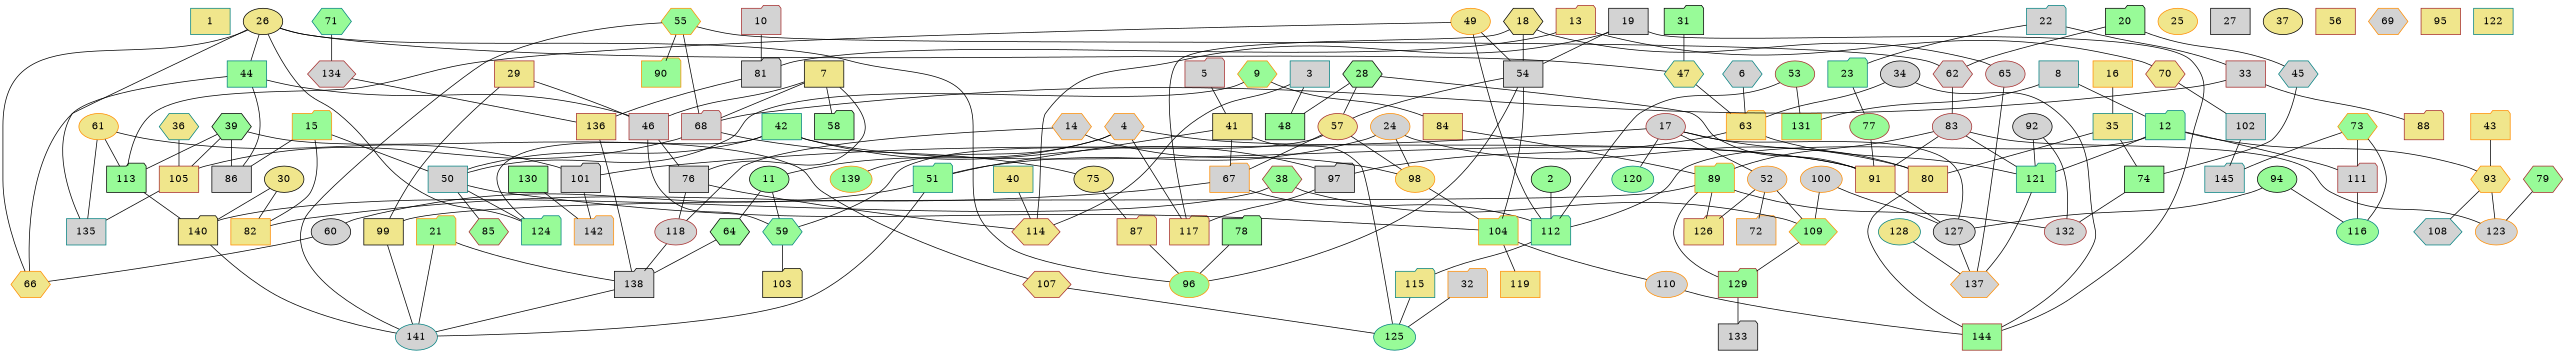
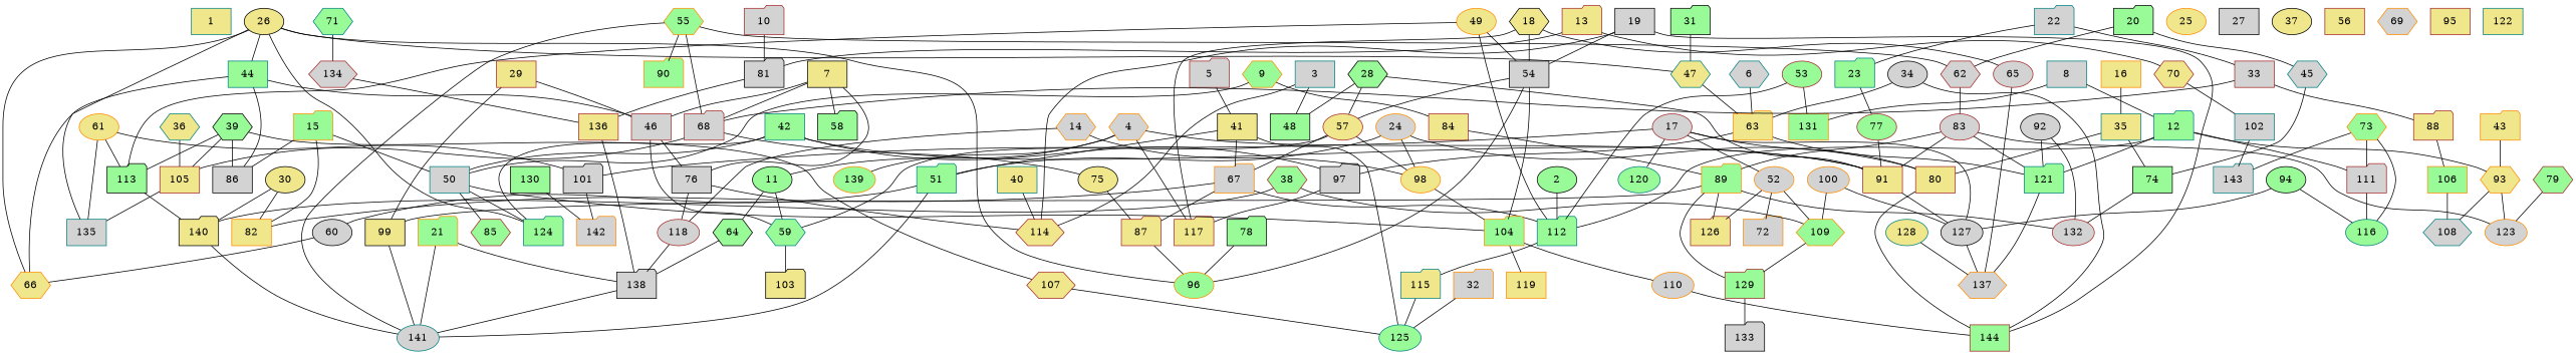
  graph {
    node [color=black fillcolor=lightgrey shape=folder style=filled]
    1 [color=teal fillcolor=khaki shape=box]
    2 [fillcolor=palegreen shape=ellipse]
    112 [color=teal fillcolor=palegreen]
    115 [color=teal fillcolor=khaki]
    3 [color=teal shape=box]
    48 [fillcolor=palegreen shape=box]
    114 [color=brown fillcolor=khaki shape=hexagon]
    4 [color=darkorange shape=hexagon]
    11 [fillcolor=palegreen shape=ellipse]
    91 [color=brown fillcolor=khaki shape=box]
    117 [color=brown fillcolor=khaki]
    139 [color=darkorange fillcolor=palegreen shape=ellipse]
    59 [color=teal fillcolor=palegreen shape=hexagon]
    64 [fillcolor=palegreen shape=hexagon]
    127 [shape=ellipse]
    5 [color=brown]
    41 [fillcolor=khaki shape=box]
    51 [color=teal fillcolor=palegreen]
    125 [color=teal fillcolor=palegreen shape=ellipse]
    67 [color=darkorange]
    6 [color=teal shape=hexagon]
    63 [color=darkorange fillcolor=khaki]
    121 [color=teal fillcolor=palegreen]
    97
    7 [fillcolor=khaki shape=box]
    46 [color=brown shape=box]
    58 [fillcolor=palegreen]
    68 [color=brown]
    76 [shape=box]
    105 [color=brown fillcolor=khaki shape=box]
    75 [fillcolor=khaki shape=ellipse]
    118 [color=brown shape=ellipse]
    8 [color=teal shape=box]
    12 [color=teal fillcolor=palegreen]
    131 [color=darkorange fillcolor=palegreen shape=box]
    93 [color=darkorange fillcolor=khaki shape=hexagon]
    111 [color=brown]
    9 [color=darkorange fillcolor=palegreen shape=hexagon]
    50 [color=teal shape=box]
    84 [color=brown fillcolor=khaki shape=box]
    124 [color=teal fillcolor=palegreen]
    85 [color=brown fillcolor=palegreen shape=hexagon]
    104 [color=darkorange fillcolor=palegreen]
    89 [color=darkorange fillcolor=palegreen]
    10 [color=brown]
    81
    136 [color=brown fillcolor=khaki shape=box]
    103 [fillcolor=khaki]
    138
    123 [color=darkorange shape=ellipse]
    108 [color=teal shape=hexagon]
    116 [color=teal fillcolor=palegreen shape=ellipse]
    137 [color=darkorange shape=hexagon]
    13 [color=brown fillcolor=khaki]
    70 [color=brown fillcolor=khaki shape=hexagon]
    102 [color=teal shape=box]
    14 [color=darkorange shape=hexagon]
    98 [color=darkorange fillcolor=khaki shape=ellipse]
    15 [color=darkorange fillcolor=palegreen]
    82 [color=darkorange fillcolor=khaki shape=box]
    86 [shape=box]
    16 [color=darkorange fillcolor=khaki shape=box]
    35 [color=teal fillcolor=khaki shape=box]
    80 [color=brown fillcolor=khaki shape=box]
    74 [fillcolor=palegreen shape=box]
    17 [color=brown shape=ellipse]
    52 [color=darkorange shape=ellipse]
    101
    120 [color=teal fillcolor=palegreen shape=ellipse]
    109 [color=darkorange fillcolor=palegreen shape=hexagon]
    72 [color=darkorange]
    126 [color=brown fillcolor=khaki]
    144 [color=brown fillcolor=palegreen shape=box]
    142 [color=darkorange]
    18 [fillcolor=khaki shape=hexagon]
    54 [shape=box]
    65 [color=brown shape=ellipse]
    96 [color=darkorange fillcolor=palegreen shape=ellipse]
    57 [color=brown fillcolor=khaki shape=ellipse]
    19 [shape=box]
    20 [fillcolor=palegreen]
    45 [color=teal shape=hexagon]
    62 [color=brown shape=hexagon]
    83 [color=brown shape=ellipse]
    21 [color=darkorange fillcolor=palegreen]
    141 [color=teal shape=ellipse]
    22 [color=teal]
    23 [color=teal fillcolor=palegreen]
    33 [color=brown shape=box]
    77 [color=brown fillcolor=palegreen shape=ellipse]
    88 [color=brown fillcolor=khaki]
    24 [color=darkorange shape=ellipse]
    60 [shape=ellipse]
    25 [color=darkorange fillcolor=khaki shape=ellipse]
    26 [fillcolor=khaki shape=ellipse]
    44 [color=teal fillcolor=palegreen shape=box]
    47 [color=teal fillcolor=khaki shape=hexagon]
    66 [color=darkorange fillcolor=khaki shape=hexagon]
    135 [color=teal shape=box]
    27 [shape=box]
    28 [fillcolor=palegreen shape=hexagon]
    29 [color=brown fillcolor=khaki shape=box]
    99 [fillcolor=khaki shape=box]
    30 [fillcolor=khaki shape=ellipse]
    140 [fillcolor=khaki]
    31 [fillcolor=palegreen]
    32 [color=darkorange]
+   106 [color=darkorange fillcolor=palegreen shape=box]
    34 [shape=ellipse]
    132 [color=brown shape=ellipse]
    36 [color=teal fillcolor=khaki shape=hexagon]
    37 [fillcolor=khaki shape=ellipse]
    38 [color=brown fillcolor=palegreen shape=hexagon]
    129 [color=brown fillcolor=palegreen]
    39 [fillcolor=palegreen shape=hexagon]
    107 [color=brown fillcolor=khaki shape=hexagon]
    113 [fillcolor=palegreen]
    40 [color=teal fillcolor=khaki shape=box]
    87 [color=brown fillcolor=khaki]
    42 [color=teal fillcolor=palegreen shape=box]
    43 [color=darkorange fillcolor=khaki]
    49 [color=darkorange fillcolor=khaki shape=ellipse]
    110 [color=darkorange shape=ellipse]
    119 [color=darkorange fillcolor=khaki shape=box]
    53 [color=brown fillcolor=palegreen shape=ellipse]
    55 [color=darkorange fillcolor=palegreen shape=hexagon]
    90 [color=darkorange fillcolor=palegreen]
    56 [color=brown fillcolor=khaki shape=box]
    61 [color=darkorange fillcolor=khaki shape=ellipse]
    69 [color=darkorange shape=hexagon]
-   143 [color=teal label=145]
+   143 [color=teal]
    71 [color=teal fillcolor=palegreen shape=hexagon]
    134 [color=brown shape=hexagon]
    73 [color=darkorange fillcolor=palegreen shape=hexagon]
    78 [fillcolor=palegreen]
    79 [color=brown fillcolor=palegreen shape=hexagon]
    133
    92 [shape=ellipse]
    94 [fillcolor=palegreen shape=ellipse]
    95 [color=brown fillcolor=khaki shape=box]
    100 [color=darkorange shape=ellipse]
    122 [color=teal fillcolor=khaki shape=box]
    128 [color=teal fillcolor=khaki shape=ellipse]
    130 [fillcolor=palegreen shape=box]
    2 -- 112
    112 -- 115
    115 -- 125
    3 -- 48
    3 -- 114
    4 -- 11
    4 -- 91
    4 -- 117
    4 -- 139
    11 -- 59
    11 -- 64
    91 -- 127
    59 -- 103
    64 -- 138
    127 -- 137
    5 -- 41
    41 -- 51
    41 -- 125
    41 -- 67
    51 -- 141
    51 -- 60
    67 -- 112
    67 -- 82
+   67 -- 87
    6 -- 63
    63 -- 121
    63 -- 97
    121 -- 137
    97 -- 117
    7 -- 46
    7 -- 58
    7 -- 68
    7 -- 76
    46 -- 59
    46 -- 76
    68 -- 105
    68 -- 75
    76 -- 114
    76 -- 118
    105 -- 135
    75 -- 87
    118 -- 138
    8 -- 12
    8 -- 131
    12 -- 112
    12 -- 121
    12 -- 93
    12 -- 111
    93 -- 123
    93 -- 108
    111 -- 116
    9 -- 50
    9 -- 84
    50 -- 124
    50 -- 85
    50 -- 104
    84 -- 89
    104 -- 110
    104 -- 119
    89 -- 126
    89 -- 99
    89 -- 132
    89 -- 129
    10 -- 81
    81 -- 136
    136 -- 138
    138 -- 141
    13 -- 81
    13 -- 70
    70 -- 102
    102 -- 143
    14 -- 118
    14 -- 98
    98 -- 104
    15 -- 50
    15 -- 82
    15 -- 86
    16 -- 35
    35 -- 80
    35 -- 74
    80 -- 144
    74 -- 132
    17 -- 127
    17 -- 80
    17 -- 52
    17 -- 101
    17 -- 120
    52 -- 109
    52 -- 72
    52 -- 126
    101 -- 142
    109 -- 129
    18 -- 117
    18 -- 54
    18 -- 65
    54 -- 104
    54 -- 96
    54 -- 57
    65 -- 137
    57 -- 59
    57 -- 67
    57 -- 98
    19 -- 114
    19 -- 144
    19 -- 54
    20 -- 45
    20 -- 62
    45 -- 74
    62 -- 83
    83 -- 91
    83 -- 121
    83 -- 89
    83 -- 123
    21 -- 138
    21 -- 141
    22 -- 23
    22 -- 33
    23 -- 77
    33 -- 68
    33 -- 88
    77 -- 91
+   88 -- 106
    24 -- 51
    24 -- 98
    24 -- 80
    60 -- 66
    26 -- 124
    26 -- 96
    26 -- 44
    26 -- 47
    26 -- 66
    26 -- 135
    44 -- 46
    44 -- 86
    44 -- 66
    47 -- 63
    28 -- 48
    28 -- 91
    28 -- 57
    29 -- 46
    29 -- 99
    99 -- 141
    30 -- 82
    30 -- 140
    140 -- 141
    31 -- 47
    32 -- 125
+   106 -- 108
    34 -- 63
    34 -- 144
    36 -- 105
    38 -- 109
    38 -- 140
    129 -- 133
    39 -- 105
    39 -- 86
    39 -- 107
    39 -- 113
    107 -- 125
    113 -- 140
    40 -- 114
    87 -- 96
    42 -- 91
    42 -- 97
    42 -- 50
    42 -- 124
    43 -- 93
    49 -- 112
    49 -- 54
    49 -- 113
    110 -- 144
    53 -- 112
    53 -- 131
    55 -- 68
    55 -- 62
    55 -- 141
    55 -- 90
    61 -- 101
    61 -- 135
    61 -- 113
    71 -- 134
    134 -- 136
    73 -- 111
    73 -- 116
    73 -- 143
    78 -- 96
    79 -- 123
    92 -- 121
    92 -- 132
    94 -- 127
    94 -- 116
    100 -- 127
    100 -- 109
    128 -- 137
    130 -- 142
  }
